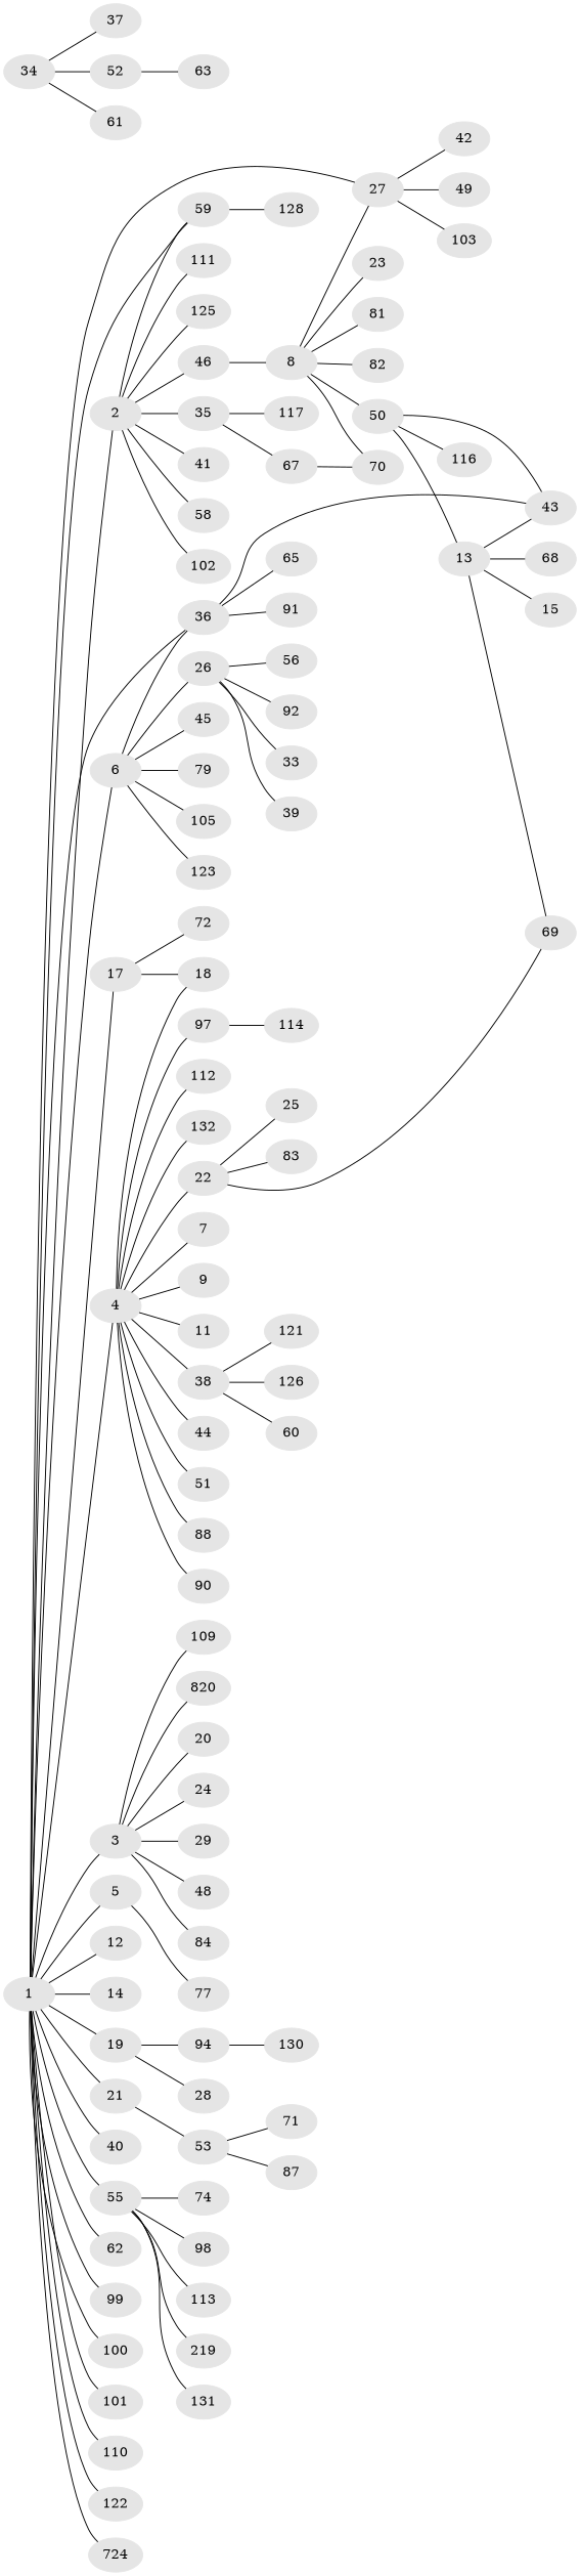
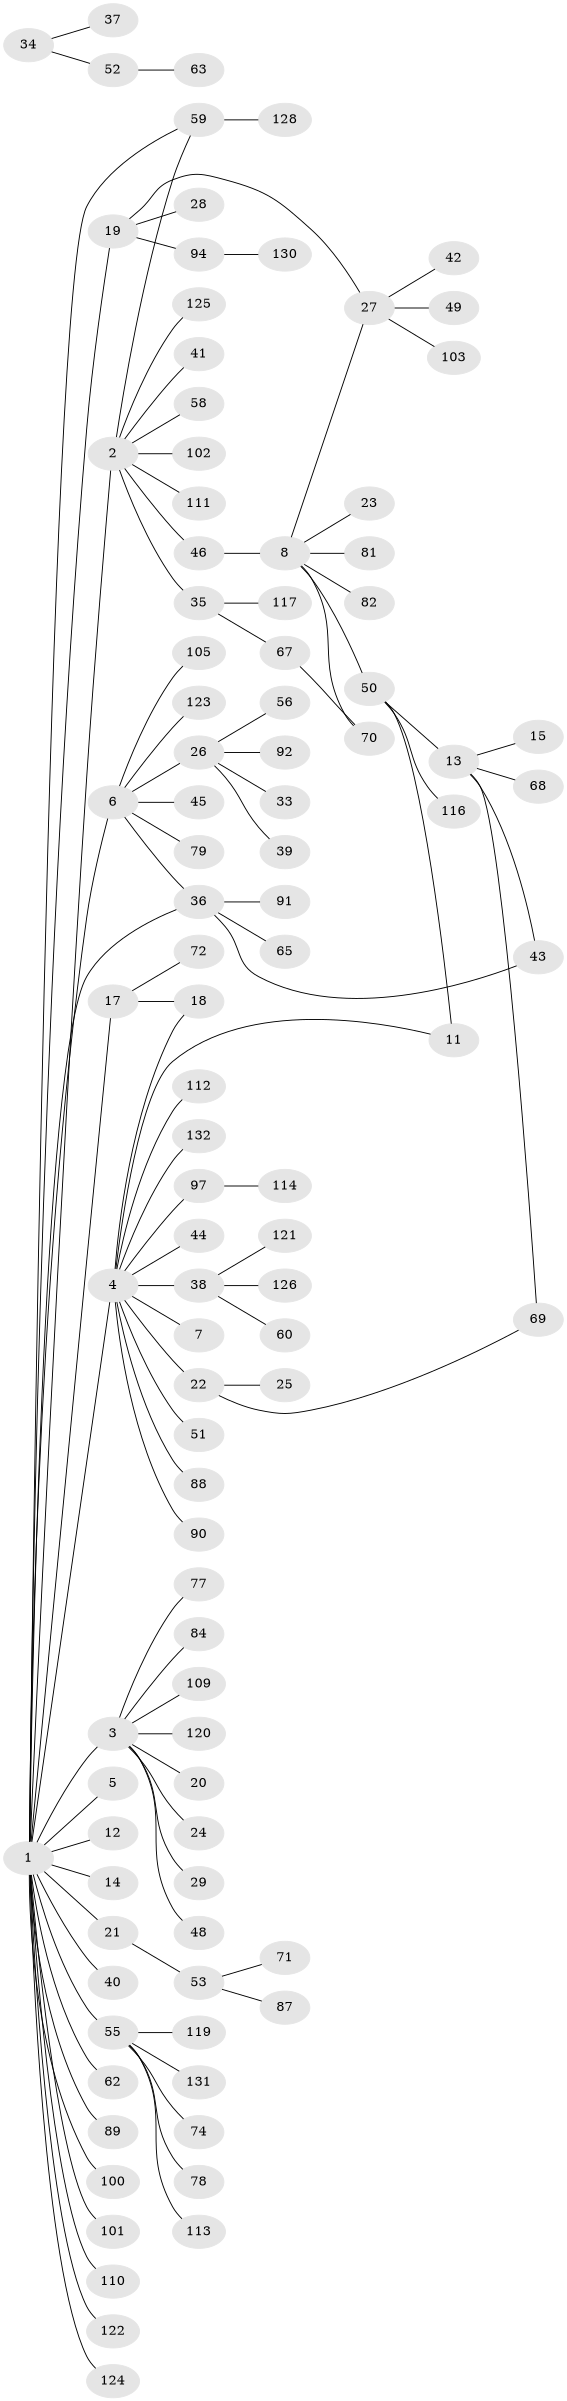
  graph {
    rankdir=LR
    node [color=gray90 style=filled]
    1 [super="+54"]
    2 [super="+32"]
    3 [super="+64"]
    4 [super="+66"]
    5
    6 [super="+16"]
    12
    14 [super="+96"]
    17 [super="+95"]
    19 [super="+31"]
    21
    27 [super="+75"]
    36 [super="+108"]
    40 [super="+57"]
    55 [super="+118"]
    59 [super="+104"]
    62
-   89 [label=99]
+   89
    100
    101 [super="+134"]
    110
    122
-   124 [label=724]
+   124
    35 [super="+127"]
    41
    46
    58
    102
    111
    125
    20
    24
    29
    48
    77
    84
    109
-   120 [label=820]
+   120
    7
-   9
    11
    18 [super="+76"]
    22 [super="+78"]
    38 [super="+80"]
    44
    51
    88
    90
    97 [super="+115"]
    112
    132
    26 [super="+107"]
    45
    79
    105 [super="+135"]
    123 [super="+136"]
    72 [super="+73"]
    28 [super="+93"]
    94
    53 [super="+133"]
    42
    49
    103
    43 [super="+99"]
    65
    91
    74
-   98
+   98 [label=78]
    113
-   119 [label=219]
+   119
    131
    128
    8 [super="+50"]
    n74 [label=50]
    23
    70
    81
    82
    67
    117
    69
    25
-   83 [super="+129"]
    34 [super="+47"]
    37
    52
-   61
    60 [super="+85"]
    121
    126
    114
    33
    39 [super="+86"]
    56
    92
    13 [super="+30"]
    116
    15
    68
    130
    71
    87
    63
    1 -- 2
    1 -- 3 [weight=2]
    1 -- 4
    1 -- 5
    1 -- 6
    1 -- 12
    1 -- 14
    1 -- 17
    1 -- 19
    1 -- 21
-   1 -- 27
+   19 -- 27
    1 -- 36
    1 -- 40
    1 -- 55
    1 -- 59
    1 -- 62
    1 -- 89
    1 -- 100
    1 -- 101
    1 -- 110
    1 -- 122
    1 -- 124
    2 -- 59
    2 -- 35
    2 -- 41
    2 -- 46
    2 -- 58
    2 -- 102
    2 -- 111
    2 -- 125
    3 -- 20
    3 -- 24
    3 -- 29
    3 -- 48
-   5 -- 77
+   3 -- 77
    3 -- 84
    3 -- 109
    3 -- 120
    4 -- 7
-   4 -- 9
    4 -- 11
    4 -- 18
    4 -- 22
    4 -- 38
    4 -- 44
    4 -- 51
    4 -- 88
    4 -- 90
    4 -- 97
    4 -- 112
    4 -- 132
    6 -- 36
    6 -- 26
    6 -- 45
    6 -- 79
    6 -- 105
    6 -- 123
    17 -- 18
    17 -- 72
    19 -- 28
    19 -- 94
    21 -- 53
    27 -- 42
    27 -- 49
    27 -- 103
    36 -- 43
    36 -- 65
    36 -- 91
    55 -- 74
    55 -- 98
    55 -- 113
    55 -- 119
    55 -- 131
    59 -- 128
    35 -- 67
    35 -- 117
    46 -- 8
    22 -- 69
    22 -- 25
-   22 -- 83
    38 -- 60
    38 -- 121
    38 -- 126
    97 -- 114
    26 -- 33
    26 -- 39
    26 -- 56
    26 -- 92
    94 -- 130
    53 -- 71
    53 -- 87
    8 -- 27
    8 -- n74
    8 -- 23
    8 -- 70
    8 -- 81
    8 -- 82
-   n74 -- 43
+   n74 -- 11
    n74 -- 13
    n74 -- 116
    67 -- 70
    34 -- 37
    34 -- 52
-   34 -- 61
    52 -- 63
    13 -- 43
    13 -- 69
    13 -- 15
    13 -- 68
  }
